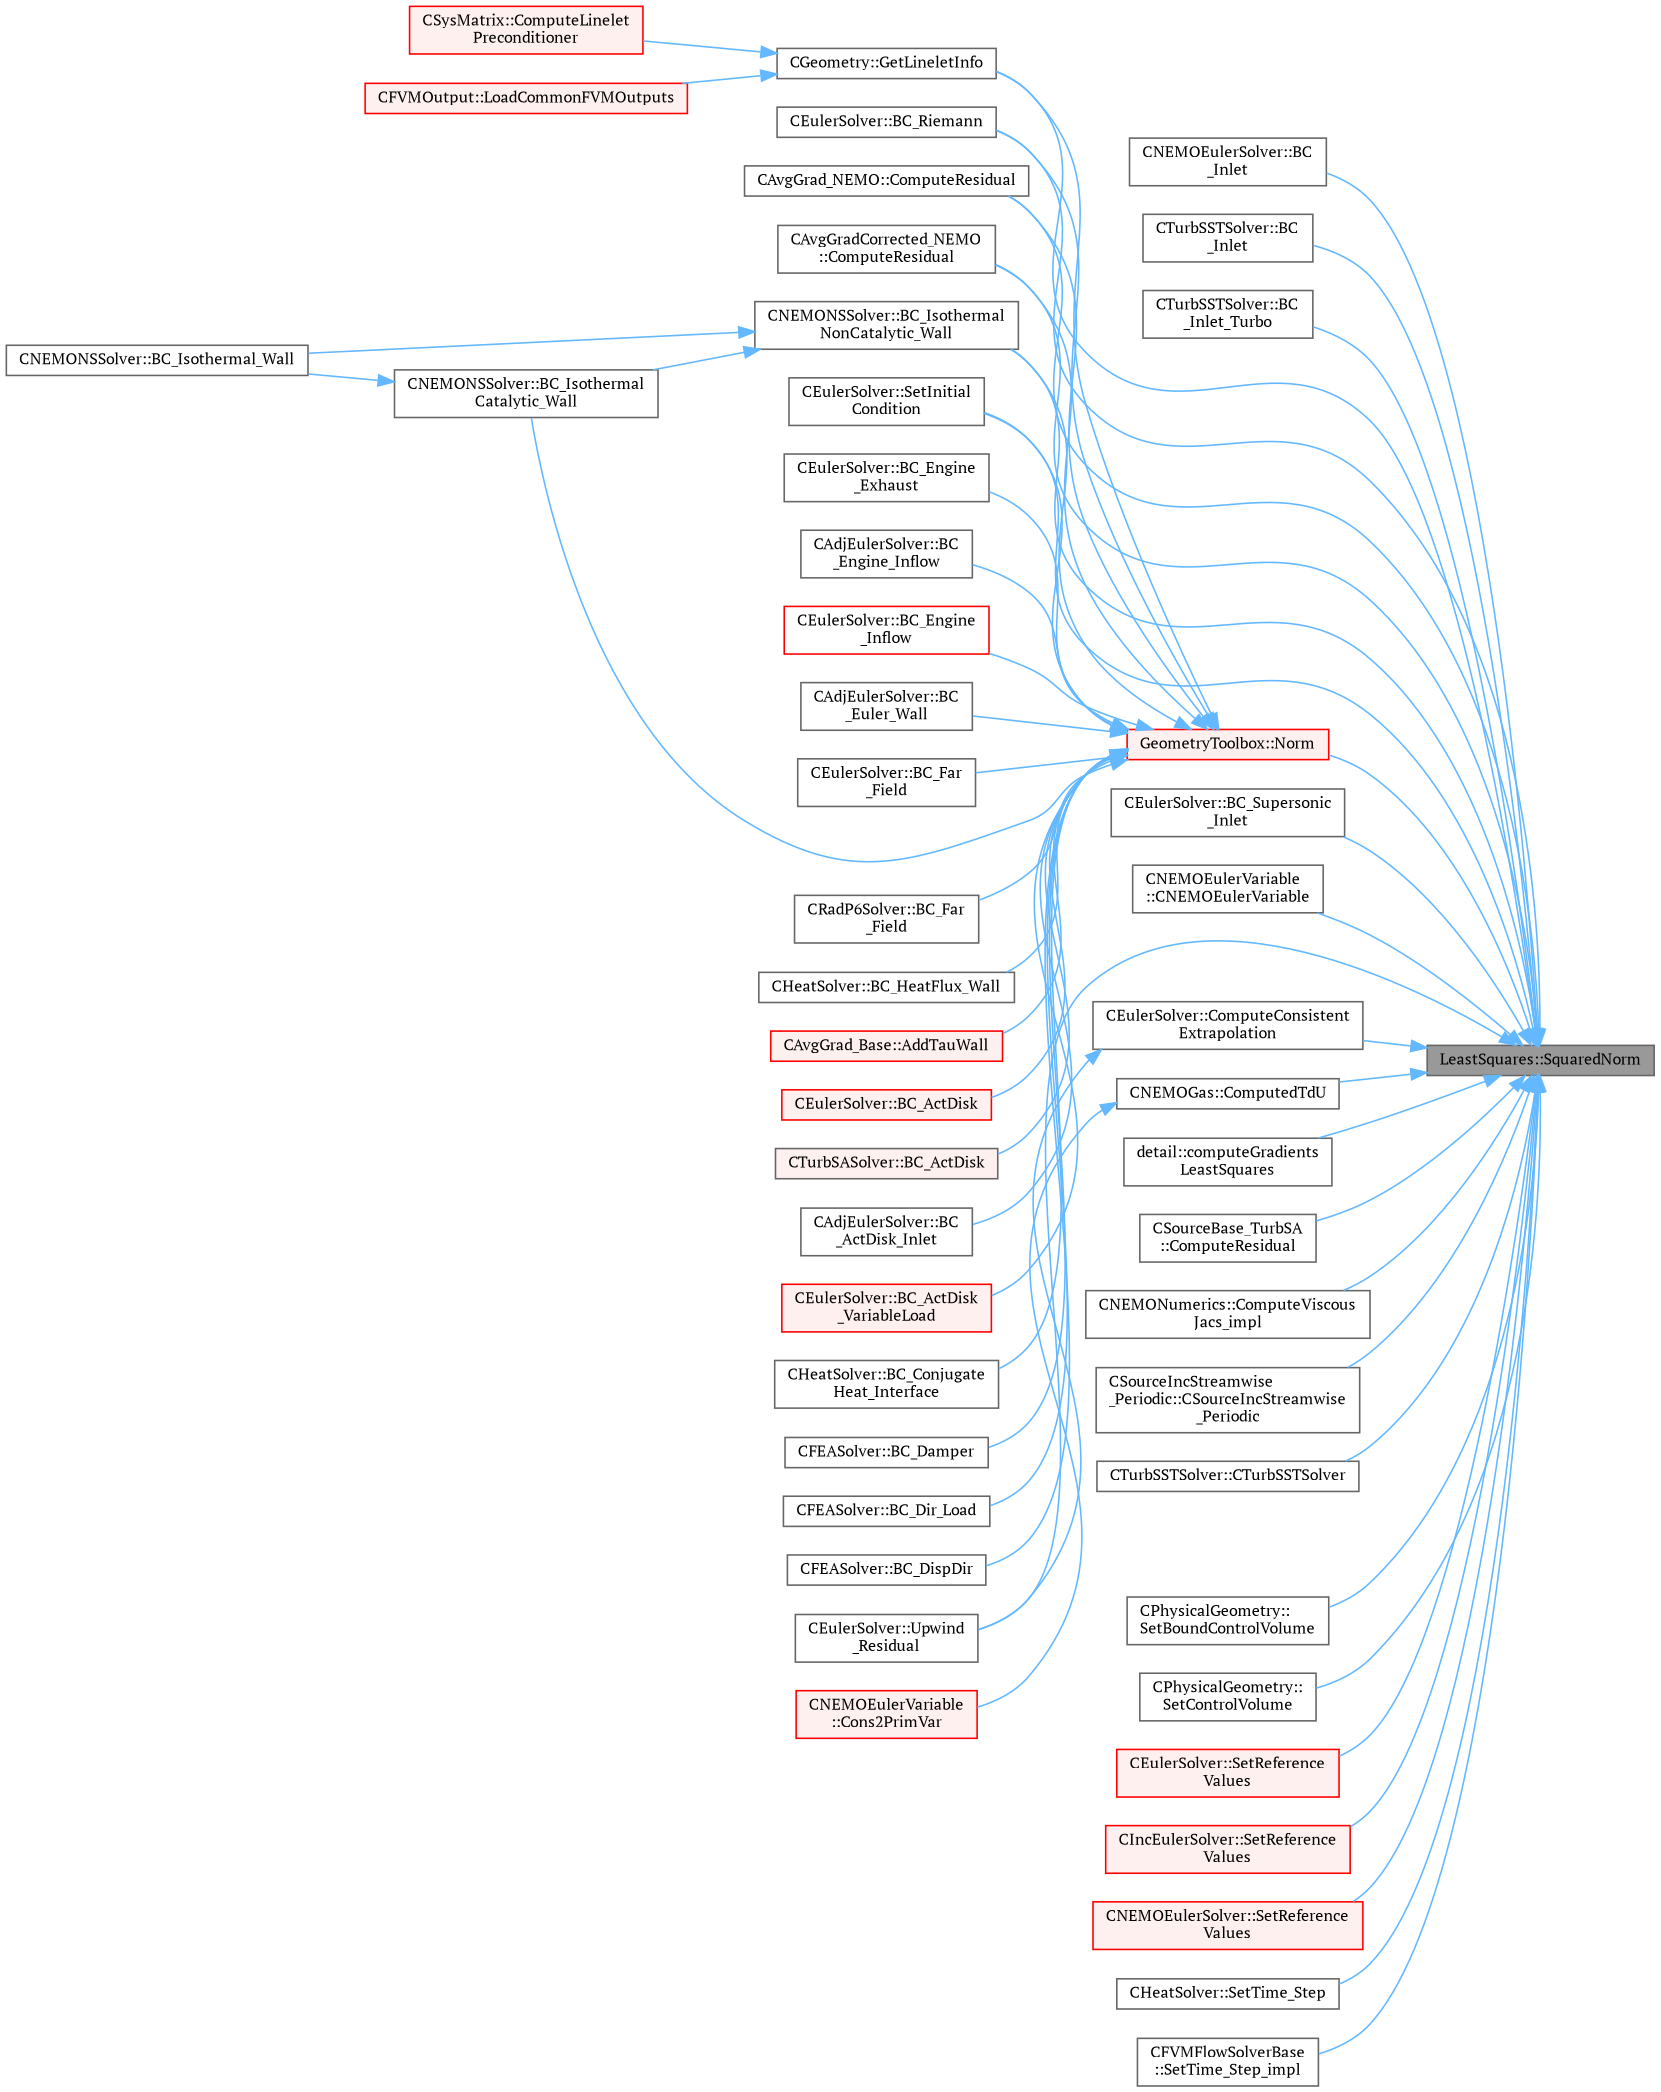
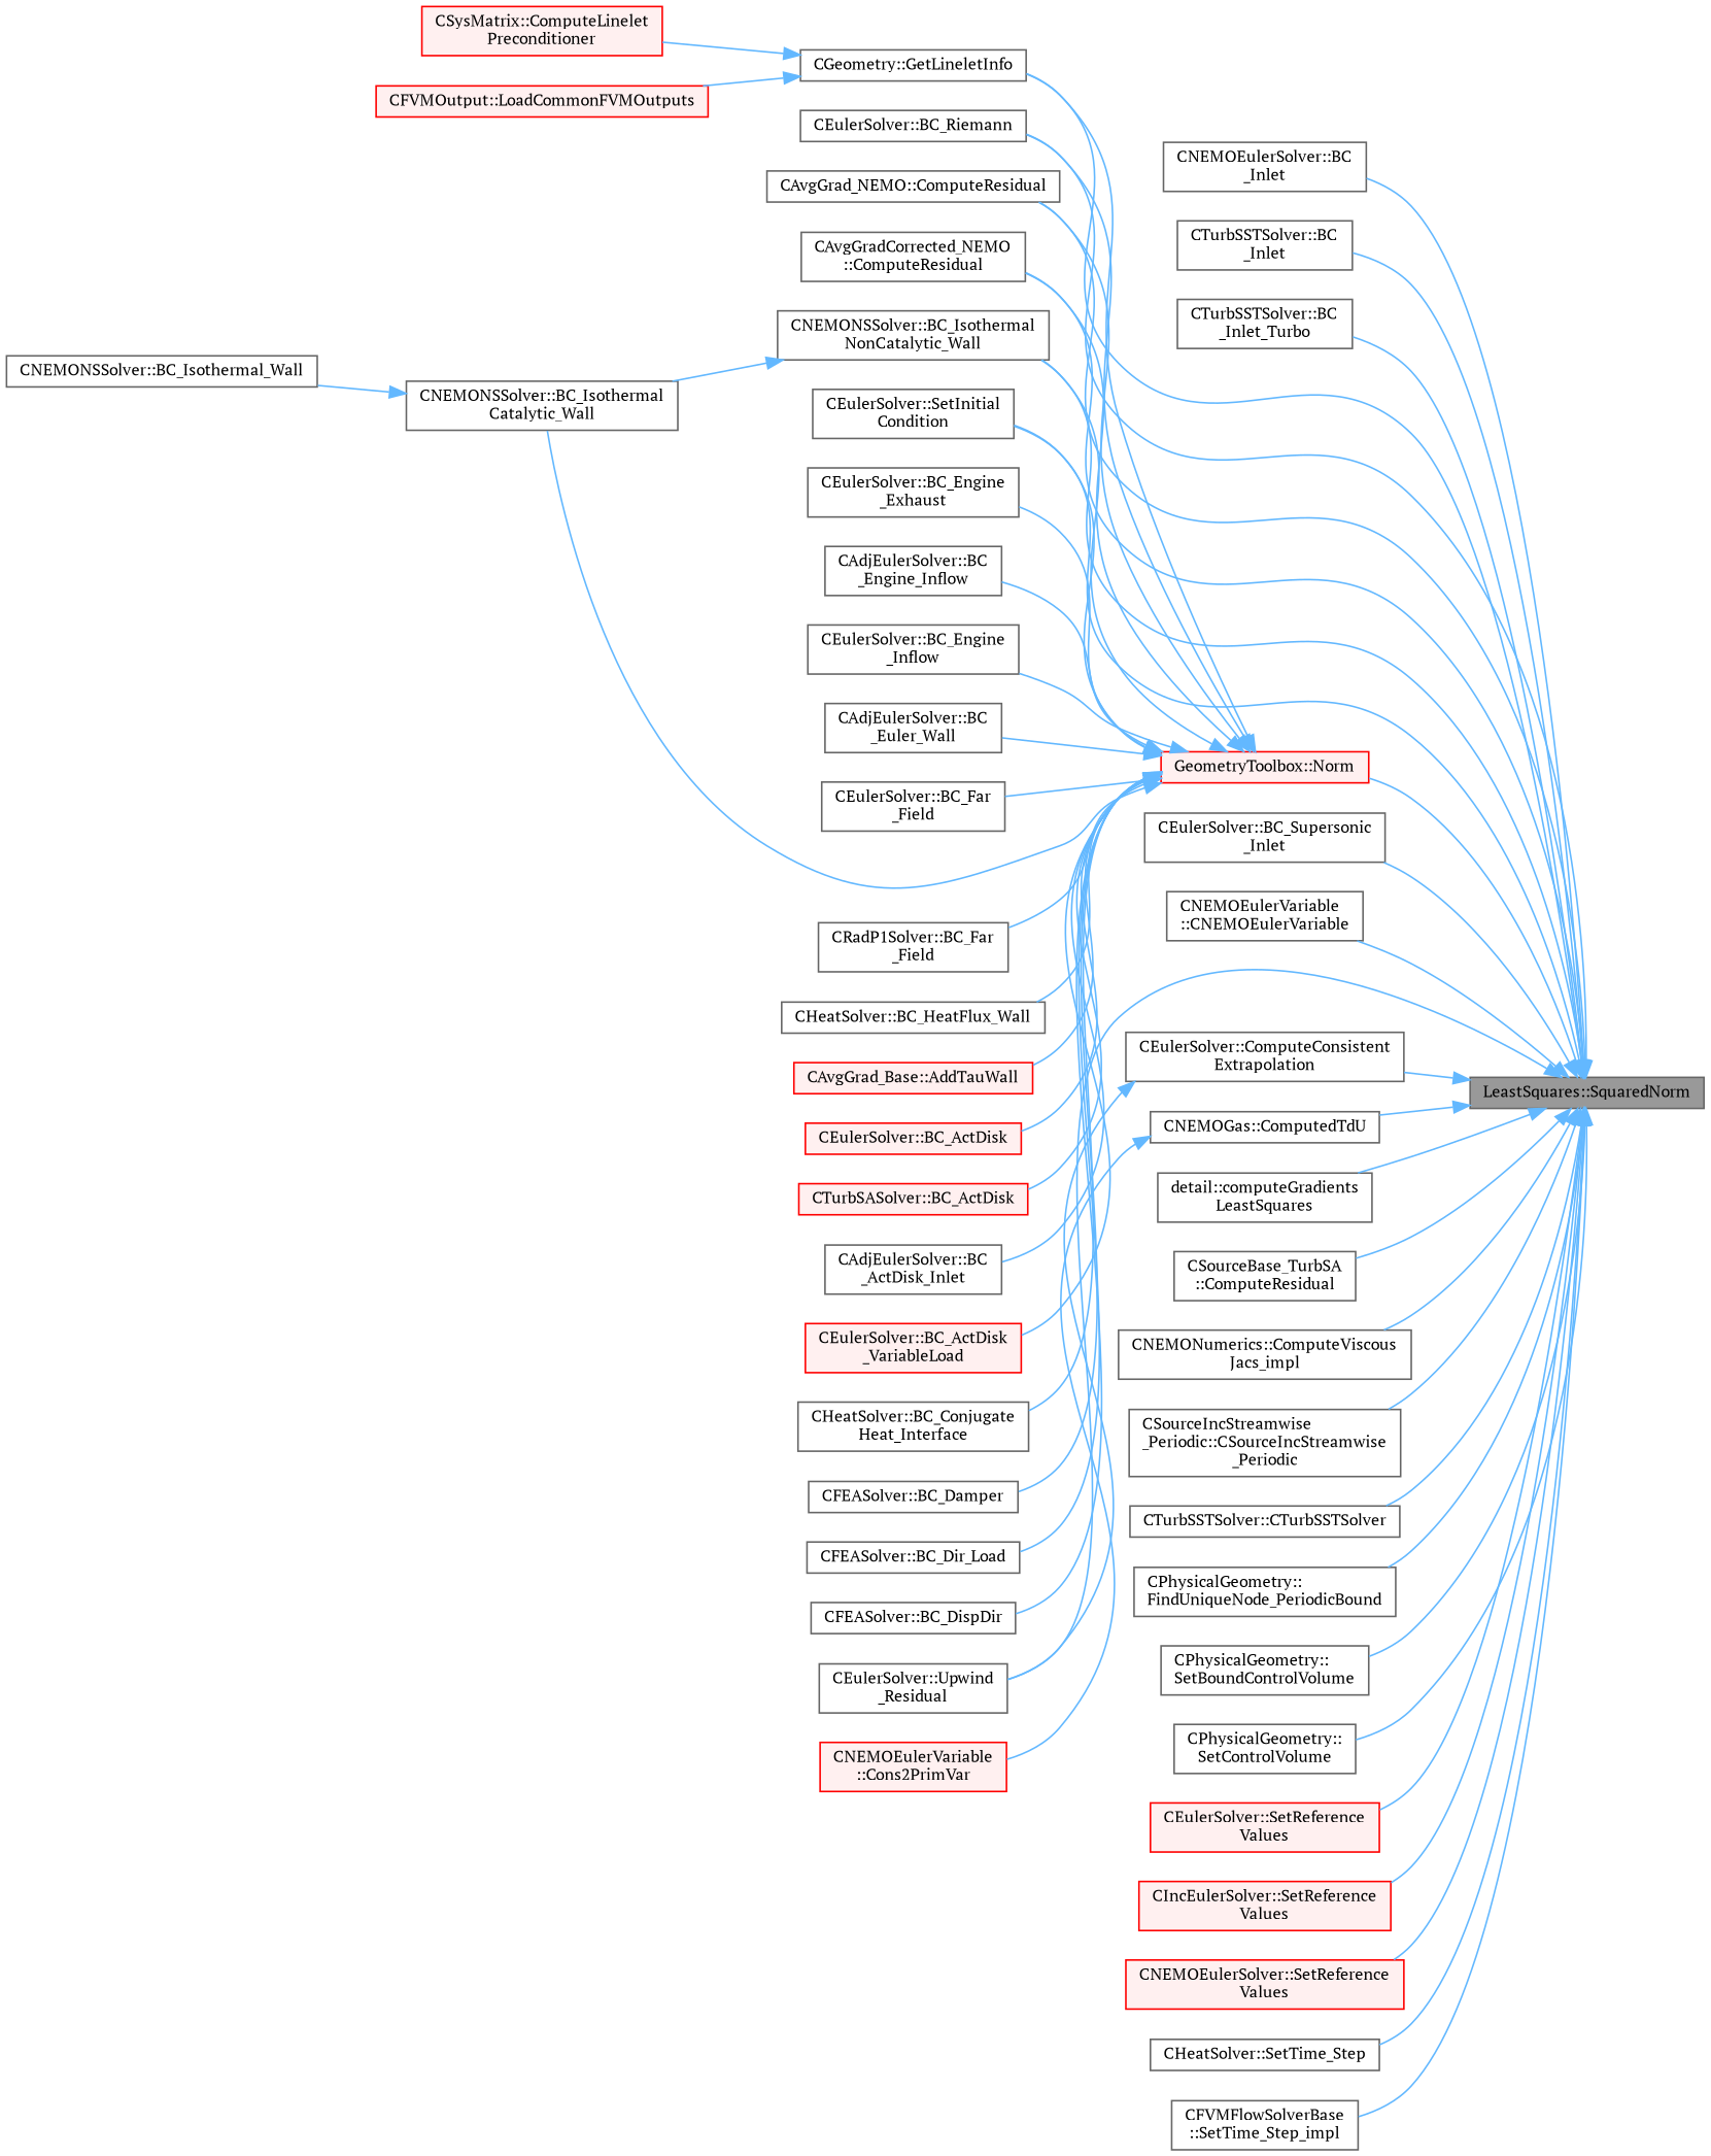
  digraph {
    fontname="PT Serif"
    rankdir=RL
    node [color=grey40 fillcolor=white fontname="PT Serif" fontsize=10 shape=box style=filled]
    edge [color=steelblue1 dir=back fontname="PT Serif" fontsize=10 labelfontname=Helvetica labelfontsize=10 style=solid]
    n1 [color=gray40 fillcolor=grey60 fontcolor=black height=0.2 label="LeastSquares::SquaredNorm" width=0.4]
    n2 [height=0.2 label="CNEMOEulerSolver::BC\l_Inlet" width=0.4]
    n3 [height=0.2 label="CTurbSSTSolver::BC\l_Inlet" width=0.4]
    n4 [height=0.2 label="CTurbSSTSolver::BC\l_Inlet_Turbo" width=0.4]
    n5 [height=0.2 label="CNEMONSSolver::BC_Isothermal\lNonCatalytic_Wall" width=0.4]
    n6 [height=0.2 label="CEulerSolver::BC_Riemann" width=0.4]
    n7 [height=0.2 label="CEulerSolver::BC_Supersonic\l_Inlet" width=0.4]
    n8 [height=0.2 label="CNEMOEulerVariable\l::CNEMOEulerVariable" width=0.4]
    n9 [height=0.2 label="CEulerSolver::ComputeConsistent\lExtrapolation" width=0.4]
    n10 [height=0.2 label="CEulerSolver::Upwind\l_Residual" width=0.4]
    n11 [height=0.2 label="CNEMOGas::ComputedTdU" width=0.4]
    n12 [height=0.2 label="detail::computeGradients\lLeastSquares" width=0.4]
    n13 [height=0.2 label="CAvgGrad_NEMO::ComputeResidual" width=0.4]
    n14 [height=0.2 label="CAvgGradCorrected_NEMO\l::ComputeResidual" width=0.4]
    n15 [height=0.2 label="CSourceBase_TurbSA\l::ComputeResidual" width=0.4]
    n16 [height=0.2 label="CNEMONumerics::ComputeViscous\lJacs_impl" width=0.4]
    n17 [height=0.2 label="CSourceIncStreamwise\l_Periodic::CSourceIncStreamwise\l_Periodic" width=0.4]
    n18 [height=0.2 label="CTurbSSTSolver::CTurbSSTSolver" width=0.4]
+   n19 [height=0.2 label="CPhysicalGeometry::\lFindUniqueNode_PeriodicBound" width=0.4]
    n20 [height=0.2 label="CGeometry::GetLineletInfo" width=0.4]
    n21 [color=red fillcolor="#FFF0F0" height=0.2 label="GeometryToolbox::Norm" width=0.4]
    n22 [height=0.2 label="CEulerSolver::SetInitial\lCondition" width=0.4]
    n23 [height=0.2 label="CPhysicalGeometry::\lSetBoundControlVolume" width=0.4]
    n24 [height=0.2 label="CPhysicalGeometry::\lSetControlVolume" width=0.4]
    n25 [color=red fillcolor="#FFF0F0" height=0.2 label="CEulerSolver::SetReference\lValues" width=0.4]
    n26 [color=red fillcolor="#FFF0F0" height=0.2 label="CIncEulerSolver::SetReference\lValues" width=0.4]
    n27 [color=red fillcolor="#FFF0F0" height=0.2 label="CNEMOEulerSolver::SetReference\lValues" width=0.4]
    n28 [height=0.2 label="CHeatSolver::SetTime_Step" width=0.4]
    n29 [height=0.2 label="CFVMFlowSolverBase\l::SetTime_Step_impl" width=0.4]
    n30 [height=0.2 label="CNEMONSSolver::BC_Isothermal_Wall" width=0.4]
    n31 [height=0.2 label="CNEMONSSolver::BC_Isothermal\lCatalytic_Wall" width=0.4]
    n32 [color=red fillcolor="#FFF0F0" height=0.2 label="CNEMOEulerVariable\l::Cons2PrimVar" width=0.4]
    n33 [color=red fillcolor="#FFF0F0" height=0.2 label="CSysMatrix::ComputeLinelet\lPreconditioner" width=0.4]
    n34 [color=red fillcolor="#FFF0F0" height=0.2 label="CFVMOutput::LoadCommonFVMOutputs" width=0.4]
    n35 [color=red fillcolor="#FFF0F0" height=0.2 label="CAvgGrad_Base::AddTauWall" width=0.4]
    n36 [color=red fillcolor="#FFF0F0" height=0.2 label="CEulerSolver::BC_ActDisk" width=0.4]
-   n37 [fillcolor="#FFF0F0" height=0.2 label="CTurbSASolver::BC_ActDisk" width=0.4]
+   n37 [color=red fillcolor="#FFF0F0" height=0.2 label="CTurbSASolver::BC_ActDisk" width=0.4]
    n38 [height=0.2 label="CAdjEulerSolver::BC\l_ActDisk_Inlet" width=0.4]
    n39 [color=red fillcolor="#FFF0F0" height=0.2 label="CEulerSolver::BC_ActDisk\l_VariableLoad" width=0.4]
    n40 [height=0.2 label="CHeatSolver::BC_Conjugate\lHeat_Interface" width=0.4]
    n41 [height=0.2 label="CFEASolver::BC_Damper" width=0.4]
    n42 [height=0.2 label="CFEASolver::BC_Dir_Load" width=0.4]
    n43 [height=0.2 label="CFEASolver::BC_DispDir" width=0.4]
    n44 [height=0.2 label="CEulerSolver::BC_Engine\l_Exhaust" width=0.4]
    n45 [height=0.2 label="CAdjEulerSolver::BC\l_Engine_Inflow" width=0.4]
-   n46 [color=red height=0.2 label="CEulerSolver::BC_Engine\l_Inflow" width=0.4]
+   n46 [height=0.2 label="CEulerSolver::BC_Engine\l_Inflow" width=0.4]
    n47 [height=0.2 label="CAdjEulerSolver::BC\l_Euler_Wall" width=0.4]
    n48 [height=0.2 label="CEulerSolver::BC_Far\l_Field" width=0.4]
-   n49 [height=0.2 label="CRadP6Solver::BC_Far\l_Field" width=0.4]
+   n49 [height=0.2 label="CRadP1Solver::BC_Far\l_Field" width=0.4]
    n50 [height=0.2 label="CHeatSolver::BC_HeatFlux_Wall" width=0.4]
    n1 -> n2
    n1 -> n3
    n1 -> n4
    n1 -> n5
    n1 -> n6
    n1 -> n7
    n1 -> n8
    n1 -> n9
    n1 -> n10
    n1 -> n11
    n1 -> n12
    n1 -> n13
    n1 -> n14
    n1 -> n15
    n1 -> n16
    n1 -> n17
    n1 -> n18
+   n1 -> n19
    n1 -> n20
    n1 -> n21
    n1 -> n22
    n1 -> n23
    n1 -> n24
    n1 -> n25
    n1 -> n26
    n1 -> n27
    n1 -> n28
    n1 -> n29
-   n5 -> n30
    n5 -> n31
    n9 -> n10
    n11 -> n32
    n20 -> n33
    n20 -> n34
    n21 -> n5
    n21 -> n6
    n21 -> n13
    n21 -> n14
    n21 -> n20
    n21 -> n22
    n21 -> n31
    n21 -> n35
    n21 -> n36
    n21 -> n37
    n21 -> n38
    n21 -> n39
    n21 -> n40
    n21 -> n41
    n21 -> n42
    n21 -> n43
    n21 -> n44
    n21 -> n45
    n21 -> n46
    n21 -> n47
    n21 -> n48
    n21 -> n49
    n21 -> n50
    n31 -> n30
  }
